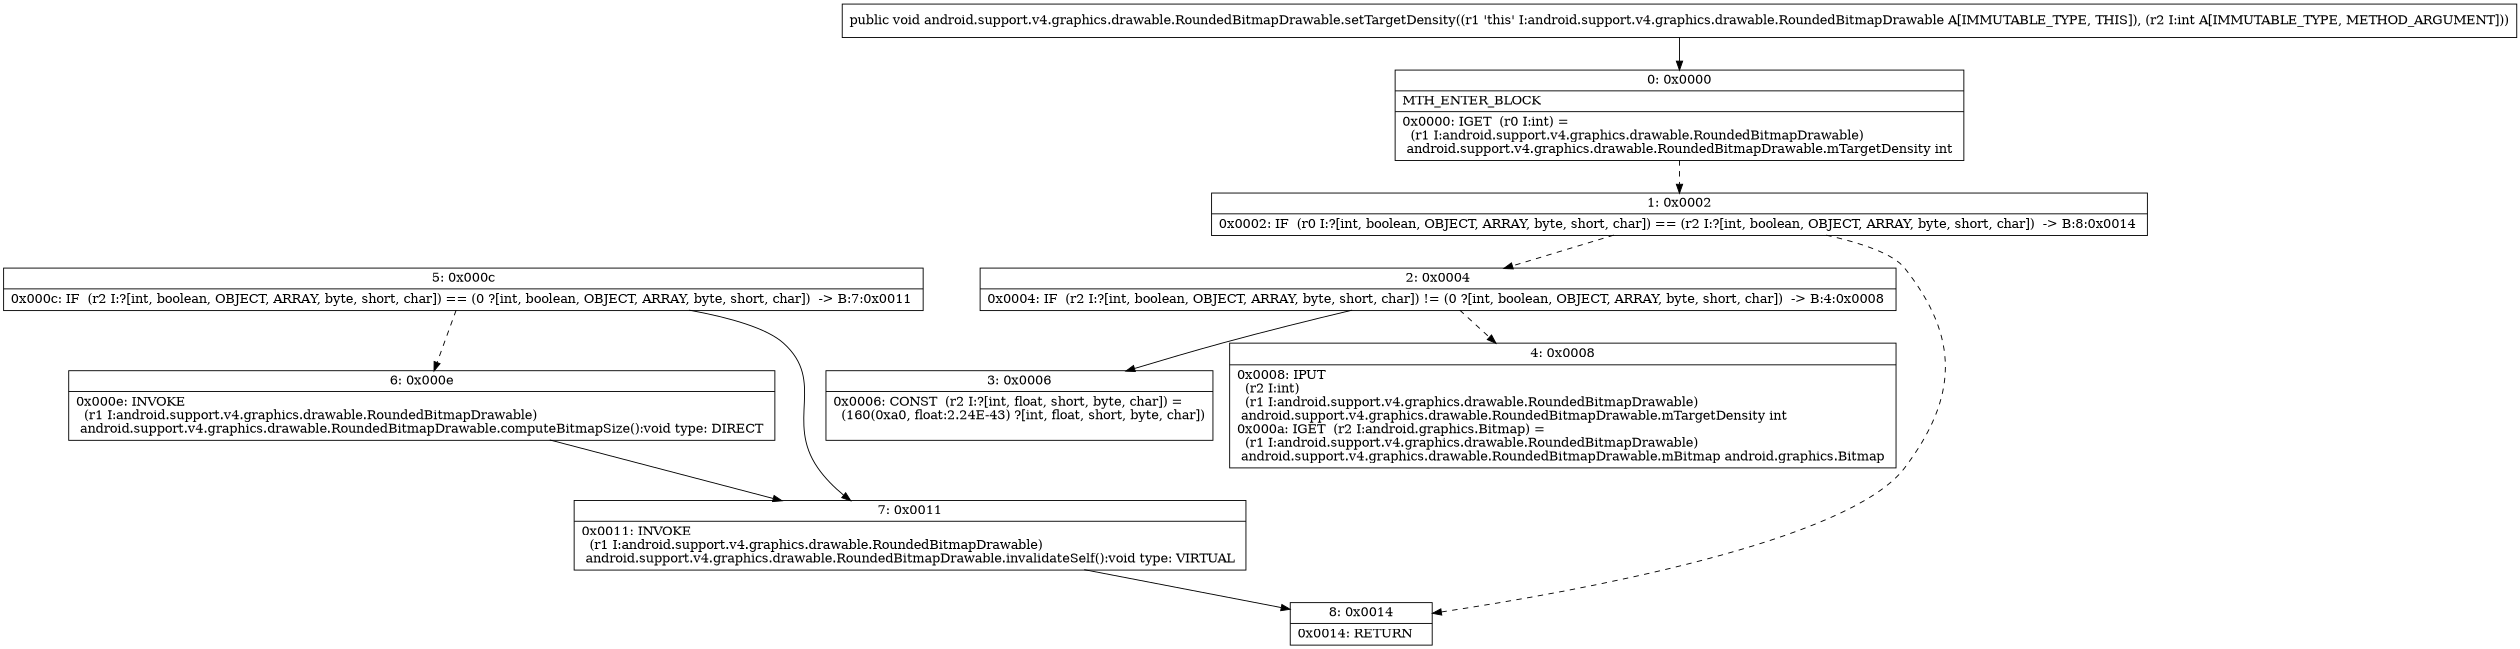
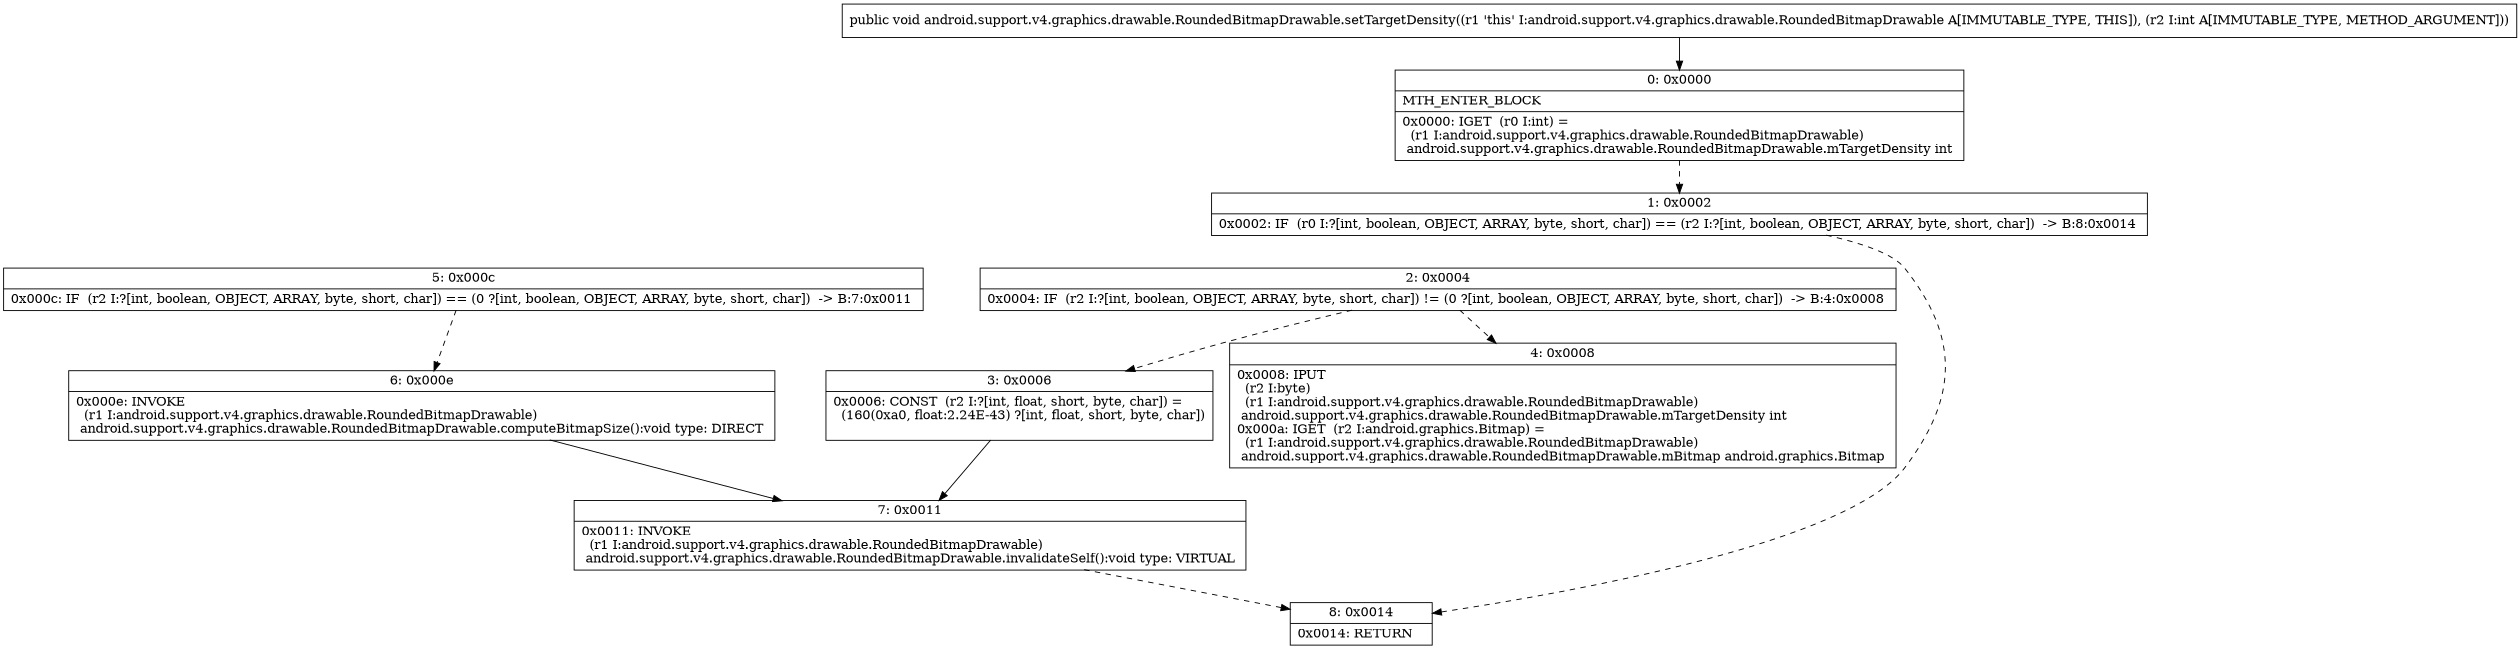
  digraph {
    node [shape=record]
    edge [style=dashed]
    n1 [label="{0\:\ 0x0000|MTH_ENTER_BLOCK\l|0x0000: IGET  (r0 I:int) = \l  (r1 I:android.support.v4.graphics.drawable.RoundedBitmapDrawable)\l android.support.v4.graphics.drawable.RoundedBitmapDrawable.mTargetDensity int \l}"]
    n2 [label="{1\:\ 0x0002|0x0002: IF  (r0 I:?[int, boolean, OBJECT, ARRAY, byte, short, char]) == (r2 I:?[int, boolean, OBJECT, ARRAY, byte, short, char])  \-\> B:8:0x0014 \l}"]
    n3 [label="{2\:\ 0x0004|0x0004: IF  (r2 I:?[int, boolean, OBJECT, ARRAY, byte, short, char]) != (0 ?[int, boolean, OBJECT, ARRAY, byte, short, char])  \-\> B:4:0x0008 \l}"]
    n4 [label="{8\:\ 0x0014|0x0014: RETURN   \l}"]
    n5 [label="{3\:\ 0x0006|0x0006: CONST  (r2 I:?[int, float, short, byte, char]) = \l  (160(0xa0, float:2.24E\-43) ?[int, float, short, byte, char])\l \l}"]
-   n6 [label="{4\:\ 0x0008|0x0008: IPUT  \l  (r2 I:int)\l  (r1 I:android.support.v4.graphics.drawable.RoundedBitmapDrawable)\l android.support.v4.graphics.drawable.RoundedBitmapDrawable.mTargetDensity int \l0x000a: IGET  (r2 I:android.graphics.Bitmap) = \l  (r1 I:android.support.v4.graphics.drawable.RoundedBitmapDrawable)\l android.support.v4.graphics.drawable.RoundedBitmapDrawable.mBitmap android.graphics.Bitmap \l}"]
+   n6 [label="{4\:\ 0x0008|0x0008: IPUT  \l  (r2 I:byte)\l  (r1 I:android.support.v4.graphics.drawable.RoundedBitmapDrawable)\l android.support.v4.graphics.drawable.RoundedBitmapDrawable.mTargetDensity int \l0x000a: IGET  (r2 I:android.graphics.Bitmap) = \l  (r1 I:android.support.v4.graphics.drawable.RoundedBitmapDrawable)\l android.support.v4.graphics.drawable.RoundedBitmapDrawable.mBitmap android.graphics.Bitmap \l}"]
    n7 [label="{5\:\ 0x000c|0x000c: IF  (r2 I:?[int, boolean, OBJECT, ARRAY, byte, short, char]) == (0 ?[int, boolean, OBJECT, ARRAY, byte, short, char])  \-\> B:7:0x0011 \l}"]
    n8 [label="{6\:\ 0x000e|0x000e: INVOKE  \l  (r1 I:android.support.v4.graphics.drawable.RoundedBitmapDrawable)\l android.support.v4.graphics.drawable.RoundedBitmapDrawable.computeBitmapSize():void type: DIRECT \l}"]
    n9 [label="{7\:\ 0x0011|0x0011: INVOKE  \l  (r1 I:android.support.v4.graphics.drawable.RoundedBitmapDrawable)\l android.support.v4.graphics.drawable.RoundedBitmapDrawable.invalidateSelf():void type: VIRTUAL \l}"]
    n10 [label="{public void android.support.v4.graphics.drawable.RoundedBitmapDrawable.setTargetDensity((r1 'this' I:android.support.v4.graphics.drawable.RoundedBitmapDrawable A[IMMUTABLE_TYPE, THIS]), (r2 I:int A[IMMUTABLE_TYPE, METHOD_ARGUMENT])) }"]
    n1 -> n2
-   n2 -> n3
    n2 -> n4
-   n3 -> n5 [style=solid]
+   n3 -> n5
    n3 -> n6
    n7 -> n8
-   n7 -> n9 [style=""]
+   n5 -> n9 [style=""]
    n8 -> n9 [style=""]
-   n9 -> n4 [style=""]
+   n9 -> n4
    n10 -> n1 [style=""]
  }
